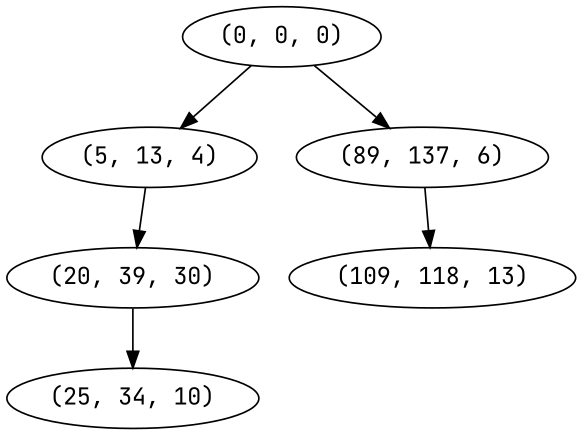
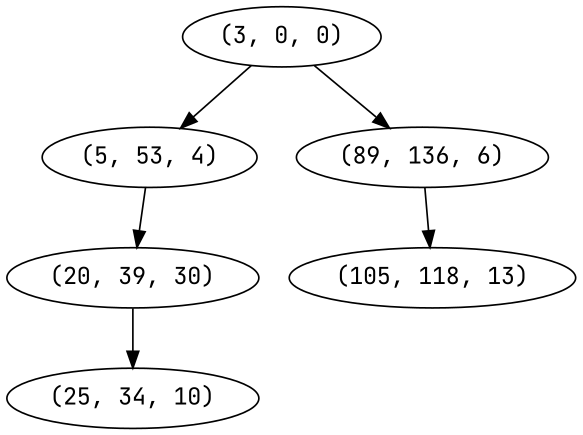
  digraph {
    fontname="JetBrains Mono"
    node [fontname="JetBrains Mono"]
    edge [fontname="JetBrains Mono"]
-   "(0, 0, 0)"
-   "(5, 53, 4)" [label="(5, 13, 4)"]
-   "(89, 137, 6)"
+   "(0, 0, 0)" [label="(3, 0, 0)"]
+   "(5, 53, 4)"
+   "(89, 137, 6)" [label="(89, 136, 6)"]
    n4 [label="(20, 39, 30)"]
-   "(109, 118, 13)"
+   "(109, 118, 13)" [label="(105, 118, 13)"]
    n6 [label="(25, 34, 10)"]
    "(0, 0, 0)" -> "(5, 53, 4)"
    "(0, 0, 0)" -> "(89, 137, 6)"
    "(5, 53, 4)" -> n4
    "(89, 137, 6)" -> "(109, 118, 13)"
    n4 -> n6
  }
